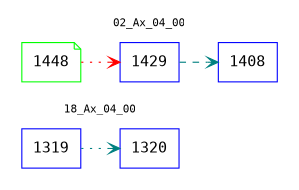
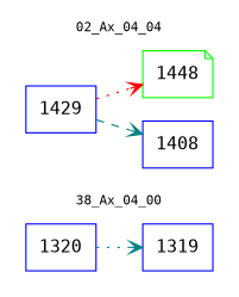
  digraph {
    fontname="DejaVu Sans Mono"
    rankdir=LR
    node [color=blue fontname="DejaVu Sans Mono" shape=box]
    edge [arrowhead=vee color=teal fontname="DejaVu Sans Mono" style=dotted]
    n1 [label=1320]
    n2 [label=1319]
    n3 [label=1429]
    n4 [label=1408]
    n5 [color=green label=1448 shape=note]
    subgraph cluster_1 {
      color=white
      fontsize=10
-     label="18_Ax_04_00"
+     label="38_Ax_04_00"
      n1
      n2
    }
    subgraph cluster_2 {
      color=white
      fontsize=10
-     label="02_Ax_04_00"
+     label="02_Ax_04_04"
      n3
      n4
      n5
    }
-   n2 -> n1
+   n1 -> n2
    n3 -> n4 [style=dashed]
-   n5 -> n3 [color=red]
+   n3 -> n5 [color=red]
  }
